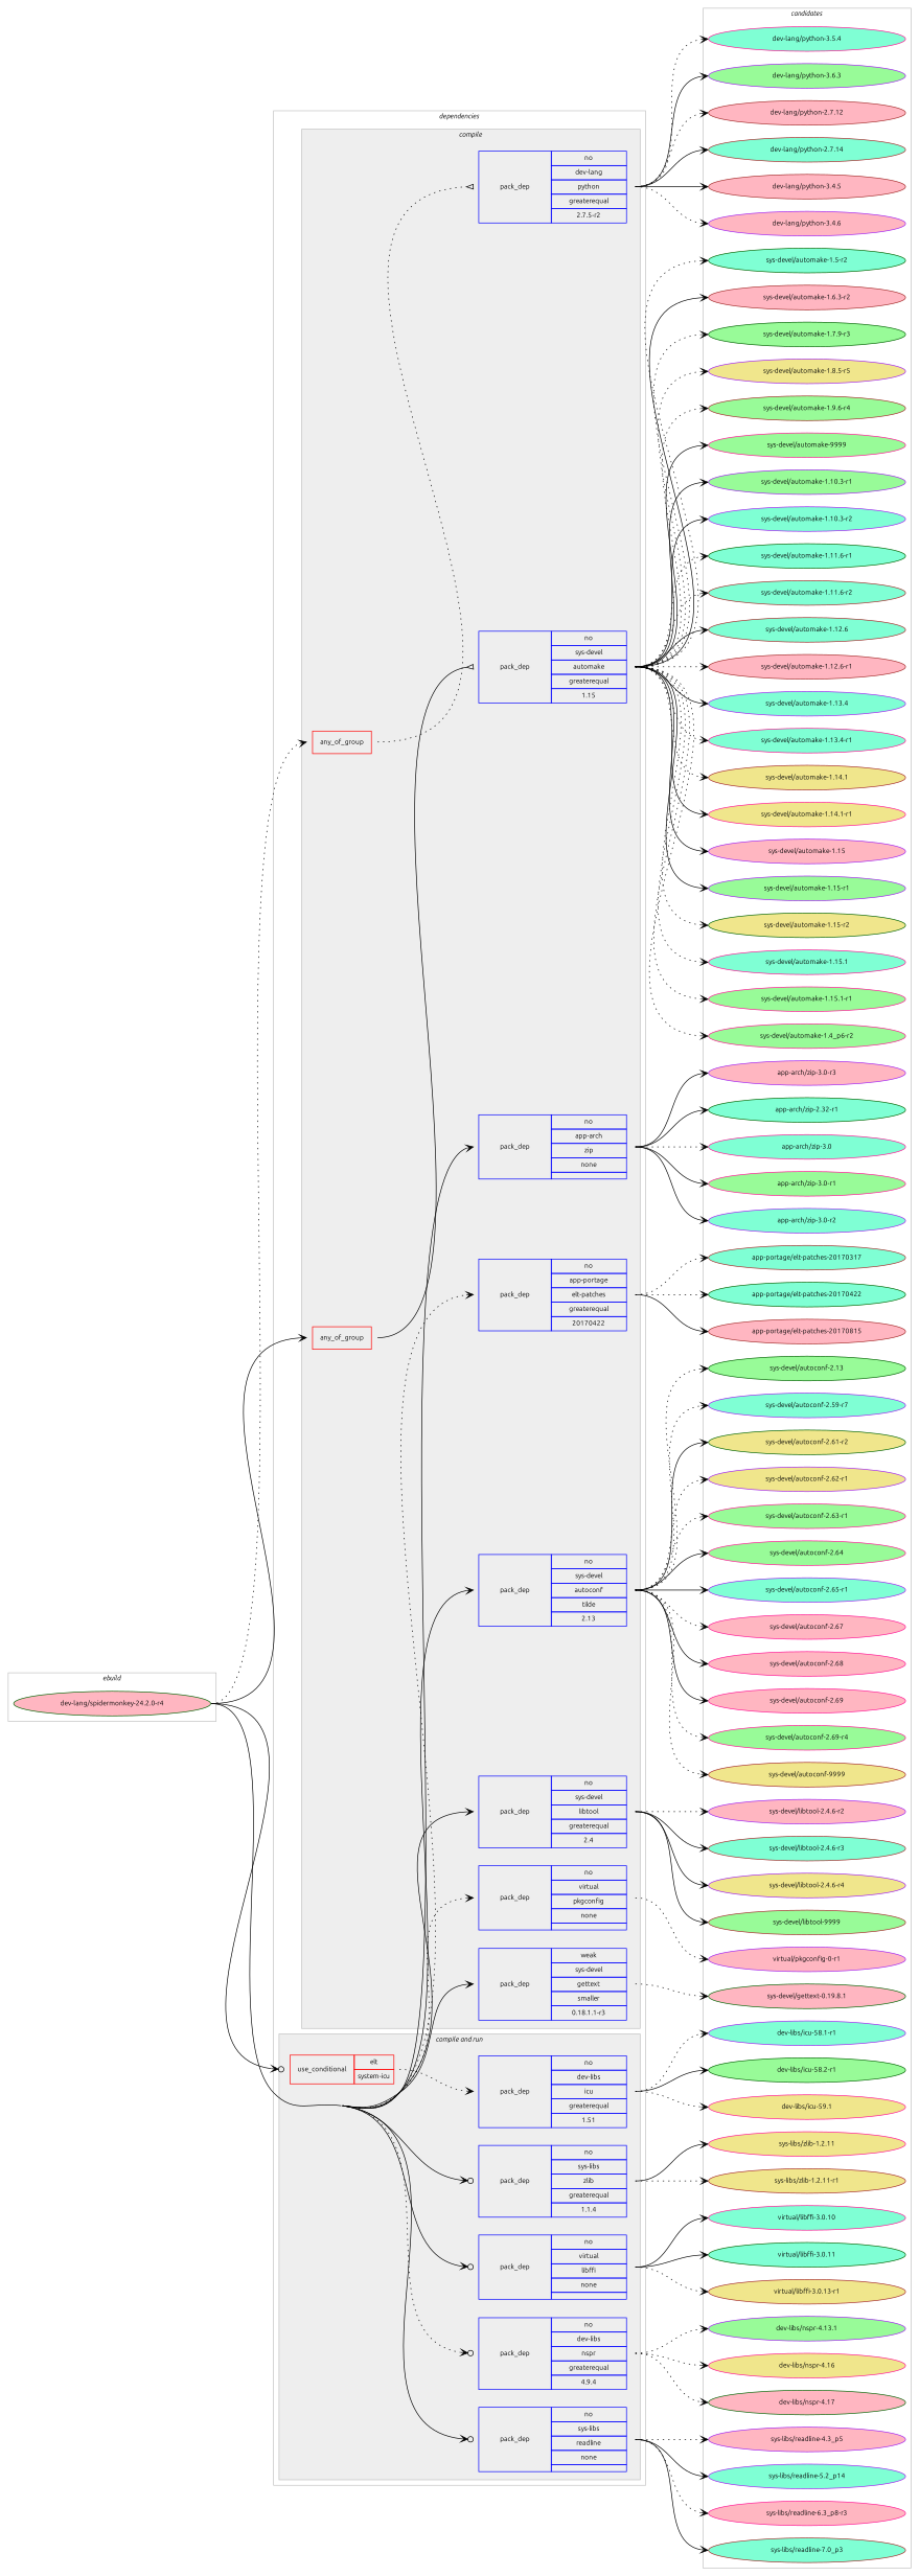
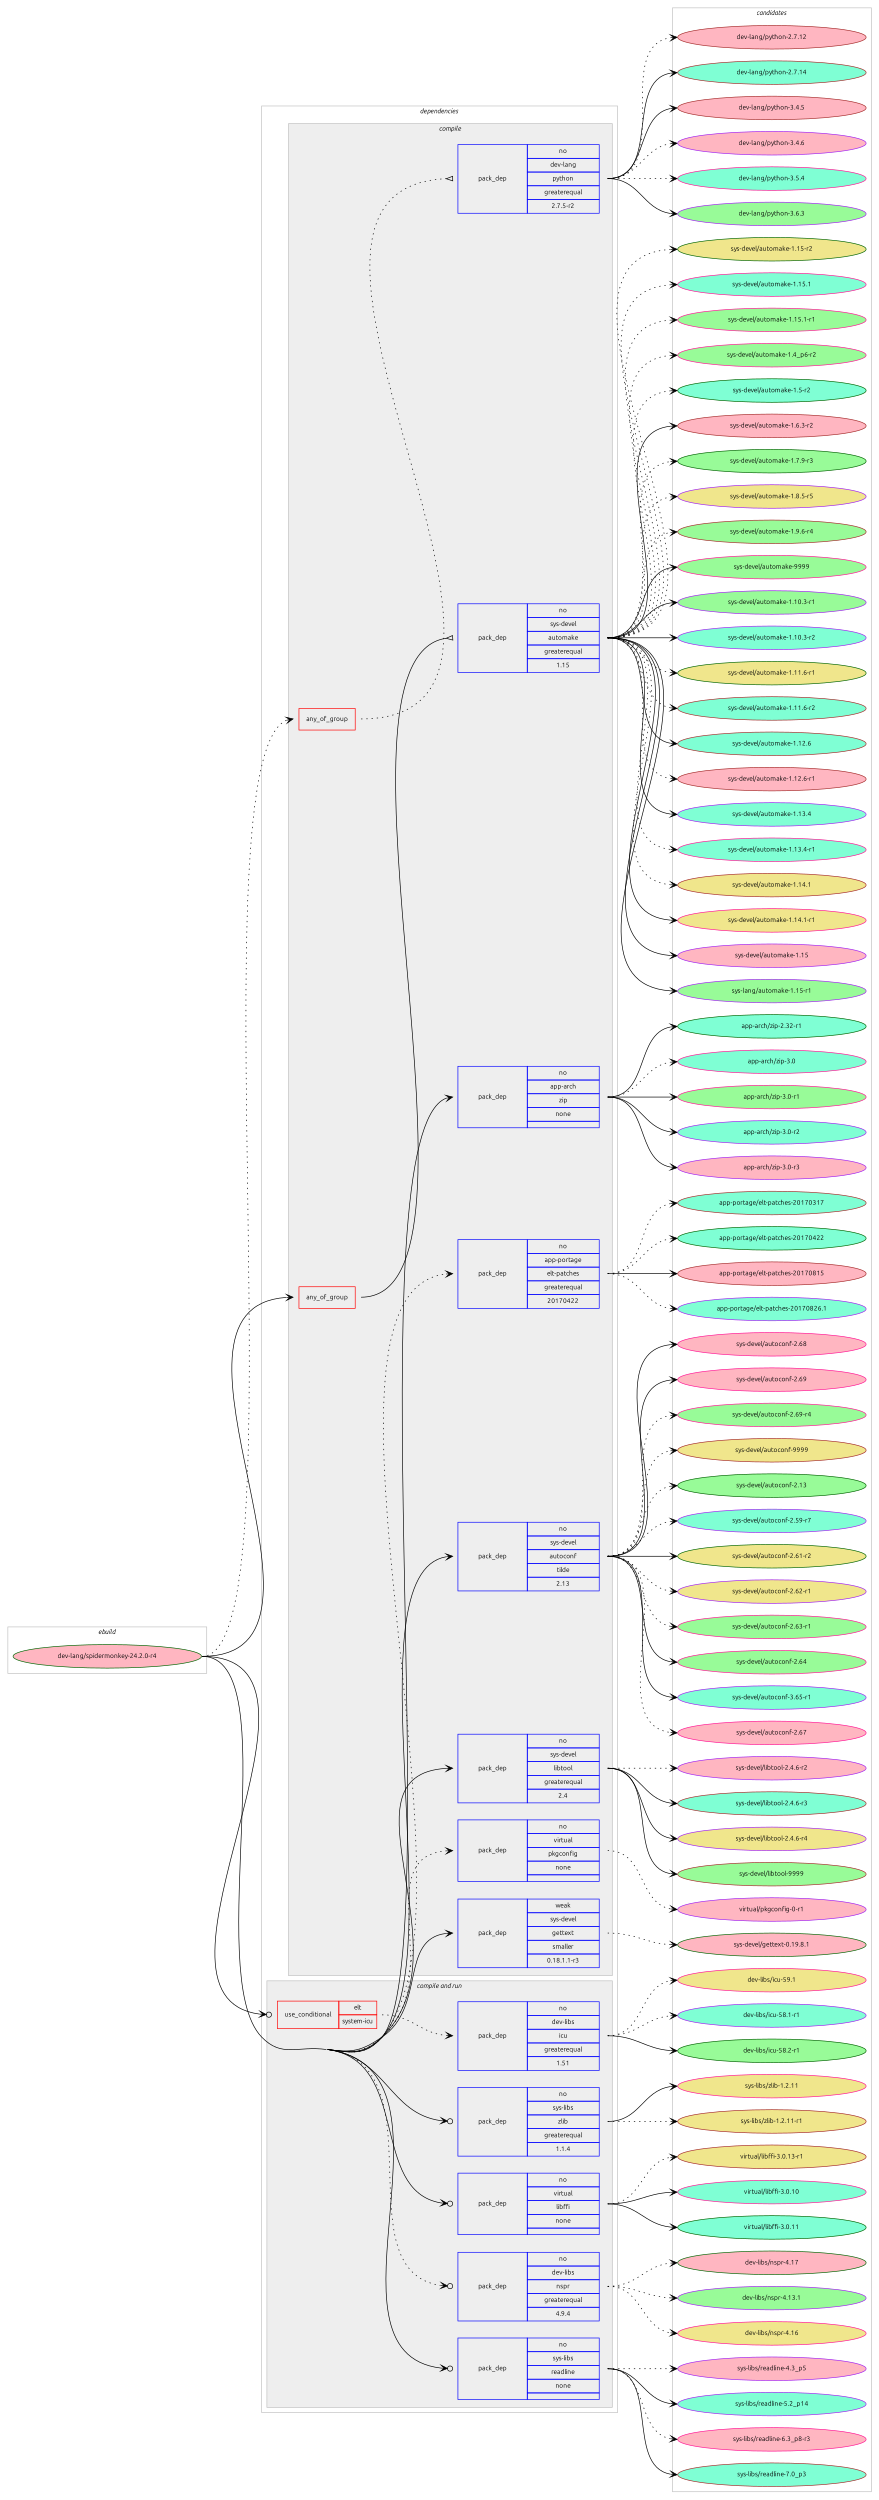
  digraph {
    compound=true
    concentrate=true
    fontname=Ubuntu
    fontsize=10
    newrank=true
    rankdir=LR
    ranksep=1.5
    node [color=purple fillcolor=aquamarine fontname=Ubuntu fontsize=10 style=filled]
    edge [arrowhead=vee fontname=Ubuntu headport=w style=dotted tailport=e weight=100]
    n1 [color=darkgreen fillcolor=lightpink label="dev-lang/spidermonkey-24.2.0-r4" width=4]
    n2 [color=blue label=<<TABLE BORDER="0" CELLBORDER="1" CELLSPACING="0" CELLPADDING="4" WIDTH="220"><TR><TD ROWSPAN="6" CELLPADDING="30">pack_dep</TD></TR><TR><TD WIDTH="110">no</TD></TR><TR><TD>dev-lang</TD></TR><TR><TD>python</TD></TR><TR><TD>greaterequal</TD></TR><TR><TD>2.7.5-r2</TD></TR></TABLE>> shape=none fillcolor="" style=""]
    n3 [color=red label=<<TABLE BORDER="0" CELLBORDER="1" CELLSPACING="0" CELLPADDING="4"><TR><TD CELLPADDING="10">any_of_group</TD></TR></TABLE>> shape=none fillcolor="" style=""]
    n4 [color=blue label=<<TABLE BORDER="0" CELLBORDER="1" CELLSPACING="0" CELLPADDING="4" WIDTH="220"><TR><TD ROWSPAN="6" CELLPADDING="30">pack_dep</TD></TR><TR><TD WIDTH="110">no</TD></TR><TR><TD>sys-devel</TD></TR><TR><TD>automake</TD></TR><TR><TD>greaterequal</TD></TR><TR><TD>1.15</TD></TR></TABLE>> shape=none fillcolor="" style=""]
    n5 [color=red label=<<TABLE BORDER="0" CELLBORDER="1" CELLSPACING="0" CELLPADDING="4"><TR><TD CELLPADDING="10">any_of_group</TD></TR></TABLE>> shape=none fillcolor="" style=""]
    n6 [color=blue label=<<TABLE BORDER="0" CELLBORDER="1" CELLSPACING="0" CELLPADDING="4" WIDTH="220"><TR><TD ROWSPAN="6" CELLPADDING="30">pack_dep</TD></TR><TR><TD WIDTH="110">no</TD></TR><TR><TD>app-arch</TD></TR><TR><TD>zip</TD></TR><TR><TD>none</TD></TR><TR><TD></TD></TR></TABLE>> shape=none fillcolor="" style=""]
    n7 [color=blue label=<<TABLE BORDER="0" CELLBORDER="1" CELLSPACING="0" CELLPADDING="4" WIDTH="220"><TR><TD ROWSPAN="6" CELLPADDING="30">pack_dep</TD></TR><TR><TD WIDTH="110">no</TD></TR><TR><TD>app-portage</TD></TR><TR><TD>elt-patches</TD></TR><TR><TD>greaterequal</TD></TR><TR><TD>20170422</TD></TR></TABLE>> shape=none fillcolor="" style=""]
    n8 [color=blue label=<<TABLE BORDER="0" CELLBORDER="1" CELLSPACING="0" CELLPADDING="4" WIDTH="220"><TR><TD ROWSPAN="6" CELLPADDING="30">pack_dep</TD></TR><TR><TD WIDTH="110">no</TD></TR><TR><TD>sys-devel</TD></TR><TR><TD>autoconf</TD></TR><TR><TD>tilde</TD></TR><TR><TD>2.13</TD></TR></TABLE>> shape=none fillcolor="" style=""]
    n9 [color=blue label=<<TABLE BORDER="0" CELLBORDER="1" CELLSPACING="0" CELLPADDING="4" WIDTH="220"><TR><TD ROWSPAN="6" CELLPADDING="30">pack_dep</TD></TR><TR><TD WIDTH="110">no</TD></TR><TR><TD>sys-devel</TD></TR><TR><TD>libtool</TD></TR><TR><TD>greaterequal</TD></TR><TR><TD>2.4</TD></TR></TABLE>> shape=none fillcolor="" style=""]
    n10 [color=blue label=<<TABLE BORDER="0" CELLBORDER="1" CELLSPACING="0" CELLPADDING="4" WIDTH="220"><TR><TD ROWSPAN="6" CELLPADDING="30">pack_dep</TD></TR><TR><TD WIDTH="110">no</TD></TR><TR><TD>virtual</TD></TR><TR><TD>pkgconfig</TD></TR><TR><TD>none</TD></TR><TR><TD></TD></TR></TABLE>> shape=none fillcolor="" style=""]
    n11 [color=blue label=<<TABLE BORDER="0" CELLBORDER="1" CELLSPACING="0" CELLPADDING="4" WIDTH="220"><TR><TD ROWSPAN="6" CELLPADDING="30">pack_dep</TD></TR><TR><TD WIDTH="110">weak</TD></TR><TR><TD>sys-devel</TD></TR><TR><TD>gettext</TD></TR><TR><TD>smaller</TD></TR><TR><TD>0.18.1.1-r3</TD></TR></TABLE>> shape=none fillcolor="" style=""]
    n12 [color=blue label=<<TABLE BORDER="0" CELLBORDER="1" CELLSPACING="0" CELLPADDING="4" WIDTH="220"><TR><TD ROWSPAN="6" CELLPADDING="30">pack_dep</TD></TR><TR><TD WIDTH="110">no</TD></TR><TR><TD>dev-libs</TD></TR><TR><TD>icu</TD></TR><TR><TD>greaterequal</TD></TR><TR><TD>1.51</TD></TR></TABLE>> shape=none fillcolor="" style=""]
    n13 [color=red label=<<TABLE BORDER="0" CELLBORDER="1" CELLSPACING="0" CELLPADDING="4"><TR><TD ROWSPAN="3" CELLPADDING="10">use_conditional</TD></TR><TR><TD>elt</TD></TR><TR><TD>system-icu</TD></TR></TABLE>> shape=none fillcolor="" style=""]
    n14 [color=blue label=<<TABLE BORDER="0" CELLBORDER="1" CELLSPACING="0" CELLPADDING="4" WIDTH="220"><TR><TD ROWSPAN="6" CELLPADDING="30">pack_dep</TD></TR><TR><TD WIDTH="110">no</TD></TR><TR><TD>dev-libs</TD></TR><TR><TD>nspr</TD></TR><TR><TD>greaterequal</TD></TR><TR><TD>4.9.4</TD></TR></TABLE>> shape=none fillcolor="" style=""]
    n15 [color=blue label=<<TABLE BORDER="0" CELLBORDER="1" CELLSPACING="0" CELLPADDING="4" WIDTH="220"><TR><TD ROWSPAN="6" CELLPADDING="30">pack_dep</TD></TR><TR><TD WIDTH="110">no</TD></TR><TR><TD>sys-libs</TD></TR><TR><TD>readline</TD></TR><TR><TD>none</TD></TR><TR><TD></TD></TR></TABLE>> shape=none fillcolor="" style=""]
    n16 [color=blue label=<<TABLE BORDER="0" CELLBORDER="1" CELLSPACING="0" CELLPADDING="4" WIDTH="220"><TR><TD ROWSPAN="6" CELLPADDING="30">pack_dep</TD></TR><TR><TD WIDTH="110">no</TD></TR><TR><TD>sys-libs</TD></TR><TR><TD>zlib</TD></TR><TR><TD>greaterequal</TD></TR><TR><TD>1.1.4</TD></TR></TABLE>> shape=none fillcolor="" style=""]
    n17 [color=blue label=<<TABLE BORDER="0" CELLBORDER="1" CELLSPACING="0" CELLPADDING="4" WIDTH="220"><TR><TD ROWSPAN="6" CELLPADDING="30">pack_dep</TD></TR><TR><TD WIDTH="110">no</TD></TR><TR><TD>virtual</TD></TR><TR><TD>libffi</TD></TR><TR><TD>none</TD></TR><TR><TD></TD></TR></TABLE>> shape=none fillcolor="" style=""]
    n18 [color=brown fillcolor=lightpink label="dev-lang/python-2.7.12" width=4]
    n19 [color=brown label="dev-lang/python-2.7.14" width=4]
    n20 [color=brown fillcolor=lightpink label="dev-lang/python-3.4.5" width=4]
    n21 [fillcolor=lightpink label="dev-lang/python-3.4.6" width=4]
    n22 [color=deeppink label="dev-lang/python-3.5.4" width=4]
    n23 [fillcolor=palegreen label="dev-lang/python-3.6.3" width=4]
    n24 [fillcolor=palegreen label="sys-devel/automake-1.10.3-r1" width=4]
    n25 [label="sys-devel/automake-1.10.3-r2" width=4]
-   n26 [color=darkgreen label="sys-devel/automake-1.11.6-r1" width=4]
+   n26 [color=darkgreen fillcolor=khaki label="sys-devel/automake-1.11.6-r1" width=4]
    n27 [color=brown label="sys-devel/automake-1.11.6-r2" width=4]
    n28 [color=brown label="sys-devel/automake-1.12.6" width=4]
    n29 [color=brown fillcolor=lightpink label="sys-devel/automake-1.12.6-r1" width=4]
    n30 [label="sys-devel/automake-1.13.4" width=4]
    n31 [color=deeppink label="sys-devel/automake-1.13.4-r1" width=4]
    n32 [color=brown fillcolor=khaki label="sys-devel/automake-1.14.1" width=4]
    n33 [color=deeppink fillcolor=khaki label="sys-devel/automake-1.14.1-r1" width=4]
    n34 [fillcolor=lightpink label="sys-devel/automake-1.15" width=4]
-   n35 [fillcolor=palegreen label="sys-devel/automake-1.15-r1" width=4]
+   n35 [fillcolor=palegreen label="sys-lang/automake-1.15-r1" width=4]
    n36 [color=darkgreen fillcolor=khaki label="sys-devel/automake-1.15-r2" width=4]
    n37 [color=deeppink label="sys-devel/automake-1.15.1" width=4]
    n38 [color=deeppink fillcolor=palegreen label="sys-devel/automake-1.15.1-r1" width=4]
    n39 [color=deeppink fillcolor=palegreen label="sys-devel/automake-1.4_p6-r2" width=4]
    n40 [color=darkgreen label="sys-devel/automake-1.5-r2" width=4]
    n41 [color=brown fillcolor=lightpink label="sys-devel/automake-1.6.3-r2" width=4]
    n42 [color=darkgreen fillcolor=palegreen label="sys-devel/automake-1.7.9-r3" width=4]
    n43 [fillcolor=khaki label="sys-devel/automake-1.8.5-r5" width=4]
    n44 [color=brown fillcolor=palegreen label="sys-devel/automake-1.9.6-r4" width=4]
    n45 [color=deeppink fillcolor=palegreen label="sys-devel/automake-9999" width=4]
    n46 [color=darkgreen label="app-arch/zip-2.32-r1" width=4]
    n47 [color=deeppink label="app-arch/zip-3.0" width=4]
    n48 [color=deeppink fillcolor=palegreen label="app-arch/zip-3.0-r1" width=4]
    n49 [label="app-arch/zip-3.0-r2" width=4]
    n50 [fillcolor=lightpink label="app-arch/zip-3.0-r3" width=4]
    n51 [color=brown label="app-portage/elt-patches-20170317" width=4]
    n52 [color=darkgreen label="app-portage/elt-patches-20170422" width=4]
    n53 [color=brown fillcolor=lightpink label="app-portage/elt-patches-20170815" width=4]
+   n54 [label="app-portage/elt-patches-20170826.1" width=4]
    n55 [color=darkgreen fillcolor=palegreen label="sys-devel/autoconf-2.13" width=4]
    n56 [label="sys-devel/autoconf-2.59-r7" width=4]
    n57 [color=darkgreen fillcolor=khaki label="sys-devel/autoconf-2.61-r2" width=4]
    n58 [fillcolor=khaki label="sys-devel/autoconf-2.62-r1" width=4]
    n59 [color=deeppink fillcolor=palegreen label="sys-devel/autoconf-2.63-r1" width=4]
    n60 [color=deeppink fillcolor=palegreen label="sys-devel/autoconf-2.64" width=4]
-   n61 [label="sys-devel/autoconf-2.65-r1" width=4]
+   n61 [label="sys-devel/autoconf-3.65-r1" width=4]
    n62 [color=deeppink fillcolor=lightpink label="sys-devel/autoconf-2.67" width=4]
    n63 [color=deeppink fillcolor=lightpink label="sys-devel/autoconf-2.68" width=4]
    n64 [color=deeppink fillcolor=lightpink label="sys-devel/autoconf-2.69" width=4]
    n65 [color=deeppink fillcolor=palegreen label="sys-devel/autoconf-2.69-r4" width=4]
    n66 [color=brown fillcolor=khaki label="sys-devel/autoconf-9999" width=4]
    n67 [fillcolor=lightpink label="sys-devel/libtool-2.4.6-r2" width=4]
    n68 [color=brown label="sys-devel/libtool-2.4.6-r3" width=4]
    n69 [fillcolor=khaki label="sys-devel/libtool-2.4.6-r4" width=4]
    n70 [color=brown fillcolor=palegreen label="sys-devel/libtool-9999" width=4]
    n71 [fillcolor=lightpink label="virtual/pkgconfig-0-r1" width=4]
    n72 [color=darkgreen fillcolor=lightpink label="sys-devel/gettext-0.19.8.1" width=4]
    n73 [label="dev-libs/icu-58.1-r1" width=4]
    n74 [color=darkgreen fillcolor=palegreen label="dev-libs/icu-58.2-r1" width=4]
    n75 [color=deeppink fillcolor=khaki label="dev-libs/icu-59.1" width=4]
    n76 [fillcolor=palegreen label="dev-libs/nspr-4.13.1" width=4]
    n77 [color=deeppink fillcolor=khaki label="dev-libs/nspr-4.16" width=4]
    n78 [color=darkgreen fillcolor=lightpink label="dev-libs/nspr-4.17" width=4]
    n79 [fillcolor=lightpink label="sys-libs/readline-4.3_p5" width=4]
    n80 [label="sys-libs/readline-5.2_p14" width=4]
    n81 [color=deeppink fillcolor=lightpink label="sys-libs/readline-6.3_p8-r3" width=4]
    n82 [color=brown label="sys-libs/readline-7.0_p3" width=4]
    n83 [color=deeppink fillcolor=khaki label="sys-libs/zlib-1.2.11" width=4]
    n84 [color=brown fillcolor=khaki label="sys-libs/zlib-1.2.11-r1" width=4]
    n85 [color=deeppink label="virtual/libffi-3.0.10" width=4]
    n86 [color=darkgreen label="virtual/libffi-3.0.11" width=4]
    n87 [color=brown fillcolor=khaki label="virtual/libffi-3.0.13-r1" width=4]
    subgraph cluster_1 {
      color=gray
      label=<<i>ebuild</i>>
      rank=same
      n1
    }
    subgraph cluster_2 {
      color=gray
      label=<<i>dependencies</i>>
      subgraph cluster_3 {
        color=gray
        fillcolor="#eeeeee"
        label=<<i>compile</i>>
        style=filled
        subgraph sub_4 {
          color=gray
          fillcolor="#eeeeee"
          label=<<i>compile</i>>
          style=filled
          n3
          subgraph sub_5 {
            color=gray
            fillcolor="#eeeeee"
            label=<<i>compile</i>>
            style=filled
            n2
          }
        }
        subgraph sub_6 {
          color=gray
          fillcolor="#eeeeee"
          label=<<i>compile</i>>
          style=filled
          n5
          subgraph sub_7 {
            color=gray
            fillcolor="#eeeeee"
            label=<<i>compile</i>>
            style=filled
            n4
          }
        }
        subgraph sub_8 {
          color=gray
          fillcolor="#eeeeee"
          label=<<i>compile</i>>
          style=filled
          n6
        }
        subgraph sub_9 {
          color=gray
          fillcolor="#eeeeee"
          label=<<i>compile</i>>
          style=filled
          n7
        }
        subgraph sub_10 {
          color=gray
          fillcolor="#eeeeee"
          label=<<i>compile</i>>
          style=filled
          n8
        }
        subgraph sub_11 {
          color=gray
          fillcolor="#eeeeee"
          label=<<i>compile</i>>
          style=filled
          n9
        }
        subgraph sub_12 {
          color=gray
          fillcolor="#eeeeee"
          label=<<i>compile</i>>
          style=filled
          n10
        }
        subgraph sub_13 {
          color=gray
          fillcolor="#eeeeee"
          label=<<i>compile</i>>
          style=filled
          n11
        }
      }
      subgraph cluster_14 {
        color=gray
        fillcolor="#eeeeee"
        label=<<i>compile and run</i>>
        style=filled
        subgraph sub_15 {
          color=gray
          fillcolor="#eeeeee"
          label=<<i>compile and run</i>>
          style=filled
          n13
          subgraph sub_16 {
            color=gray
            fillcolor="#eeeeee"
            label=<<i>compile and run</i>>
            style=filled
            n12
          }
        }
        subgraph sub_17 {
          color=gray
          fillcolor="#eeeeee"
          label=<<i>compile and run</i>>
          style=filled
          n14
        }
        subgraph sub_18 {
          color=gray
          fillcolor="#eeeeee"
          label=<<i>compile and run</i>>
          style=filled
          n15
        }
        subgraph sub_19 {
          color=gray
          fillcolor="#eeeeee"
          label=<<i>compile and run</i>>
          style=filled
          n16
        }
        subgraph sub_20 {
          color=gray
          fillcolor="#eeeeee"
          label=<<i>compile and run</i>>
          style=filled
          n17
        }
      }
      subgraph cluster_21 {
        color=gray
        fillcolor="#eeeeee"
        label=<<i>run</i>>
        style=filled
      }
    }
    subgraph cluster_22 {
      color=gray
      label=<<i>candidates</i>>
      rank=same
      subgraph sub_23 {
        color=black
        label=<<i>candidates</i>>
        nodesep=1
        rank=same
        n18
        n19
        n20
        n21
        n22
        n23
      }
      subgraph sub_24 {
        color=black
        label=<<i>candidates</i>>
        nodesep=1
        rank=same
        n24
        n25
        n26
        n27
        n28
        n29
        n30
        n31
        n32
        n33
        n34
        n35
        n36
        n37
        n38
        n39
        n40
        n41
        n42
        n43
        n44
        n45
      }
      subgraph sub_25 {
        color=black
        label=<<i>candidates</i>>
        nodesep=1
        rank=same
        n46
        n47
        n48
        n49
        n50
      }
      subgraph sub_26 {
        color=black
        label=<<i>candidates</i>>
        nodesep=1
        rank=same
        n51
        n52
        n53
+       n54
      }
      subgraph sub_27 {
        color=black
        label=<<i>candidates</i>>
        nodesep=1
        rank=same
        n55
        n56
        n57
        n58
        n59
        n60
        n61
        n62
        n63
        n64
        n65
        n66
      }
      subgraph sub_28 {
        color=black
        label=<<i>candidates</i>>
        nodesep=1
        rank=same
        n67
        n68
        n69
        n70
      }
      subgraph sub_29 {
        color=black
        label=<<i>candidates</i>>
        nodesep=1
        rank=same
        n71
      }
      subgraph sub_30 {
        color=black
        label=<<i>candidates</i>>
        nodesep=1
        rank=same
        n72
      }
      subgraph sub_31 {
        color=black
        label=<<i>candidates</i>>
        nodesep=1
        rank=same
        n73
        n74
        n75
      }
      subgraph sub_32 {
        color=black
        label=<<i>candidates</i>>
        nodesep=1
        rank=same
        n76
        n77
        n78
      }
      subgraph sub_33 {
        color=black
        label=<<i>candidates</i>>
        nodesep=1
        rank=same
        n79
        n80
        n81
        n82
      }
      subgraph sub_34 {
        color=black
        label=<<i>candidates</i>>
        nodesep=1
        rank=same
        n83
        n84
      }
      subgraph sub_35 {
        color=black
        label=<<i>candidates</i>>
        nodesep=1
        rank=same
        n85
        n86
        n87
      }
    }
    n1 -> n3 [weight=20]
    n1 -> n5 [style=solid weight=20]
    n1 -> n6 [style=solid weight=20]
    n1 -> n7 [weight=20]
    n1 -> n8 [style=solid weight=20]
    n1 -> n9 [style=solid weight=20]
    n1 -> n10 [weight=20]
    n1 -> n11 [style=solid weight=20]
    n1 -> n13 [arrowhead=odotvee style=solid weight=20]
    n1 -> n14 [arrowhead=odotvee weight=20]
    n1 -> n15 [arrowhead=odotvee style=solid weight=20]
    n1 -> n16 [arrowhead=odotvee style=solid weight=20]
    n1 -> n17 [arrowhead=odotvee style=solid weight=20]
    n2 -> n18
    n2 -> n19 [style=solid]
    n2 -> n20 [style=solid]
    n2 -> n21
    n2 -> n22
    n2 -> n23 [style=solid]
    n3 -> n2 [arrowhead=oinv weight=20]
    n4 -> n24 [style=solid]
    n4 -> n25 [style=solid]
    n4 -> n26
    n4 -> n27
    n4 -> n28 [style=solid]
    n4 -> n29
    n4 -> n30 [style=solid]
    n4 -> n31
    n4 -> n32
    n4 -> n33 [style=solid]
    n4 -> n34 [style=solid]
    n4 -> n35 [style=solid]
    n4 -> n36
    n4 -> n37
    n4 -> n38
    n4 -> n39
    n4 -> n40
    n4 -> n41 [style=solid]
    n4 -> n42
    n4 -> n43
    n4 -> n44
    n4 -> n45 [style=solid]
    n5 -> n4 [arrowhead=oinv style=solid weight=20]
    n6 -> n46 [style=solid]
    n6 -> n47
    n6 -> n48 [style=solid]
    n6 -> n49 [style=solid]
    n6 -> n50 [style=solid]
    n7 -> n51
    n7 -> n52
    n7 -> n53 [style=solid]
+   n7 -> n54
    n8 -> n55
    n8 -> n56
    n8 -> n57 [style=solid]
    n8 -> n58
    n8 -> n59
    n8 -> n60 [style=solid]
    n8 -> n61 [style=solid]
    n8 -> n62
    n8 -> n63 [style=solid]
    n8 -> n64 [style=solid]
    n8 -> n65
    n8 -> n66
    n9 -> n67
    n9 -> n68 [style=solid]
    n9 -> n69 [style=solid]
    n9 -> n70 [style=solid]
    n10 -> n71
    n11 -> n72
    n12 -> n73
    n12 -> n74 [style=solid]
    n12 -> n75
    n13 -> n12 [weight=20]
    n14 -> n76
    n14 -> n77
    n14 -> n78
    n15 -> n79
    n15 -> n80 [style=solid]
    n15 -> n81
    n15 -> n82 [style=solid]
    n16 -> n83 [style=solid]
    n16 -> n84
    n17 -> n85 [style=solid]
    n17 -> n86 [style=solid]
    n17 -> n87
  }
